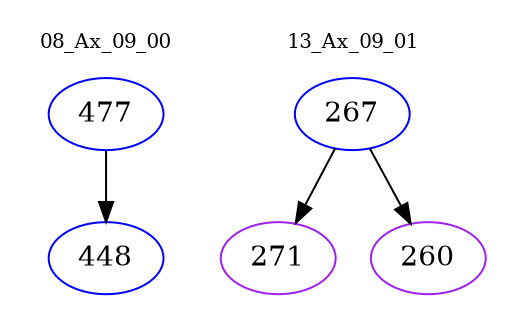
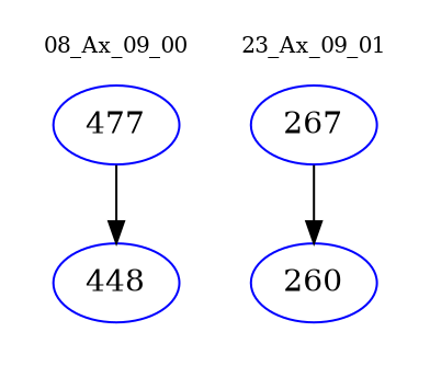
  digraph {
    node [color=blue]
    edge [color=black]
    n1 [label=477]
    n2 [label=448]
    n3 [label=267]
-   n4 [color=purple label=271]
-   n5 [color=purple label=260]
+   n5 [label=260]
    subgraph cluster_1 {
      color=white
      fontsize=10
      label="08_Ax_09_00"
      n1
      n2
    }
    subgraph cluster_2 {
      color=white
      fontsize=10
-     label="13_Ax_09_01"
+     label="23_Ax_09_01"
      n3
-     n4
      n5
    }
    n1 -> n2
-   n3 -> n4
    n3 -> n5
  }
